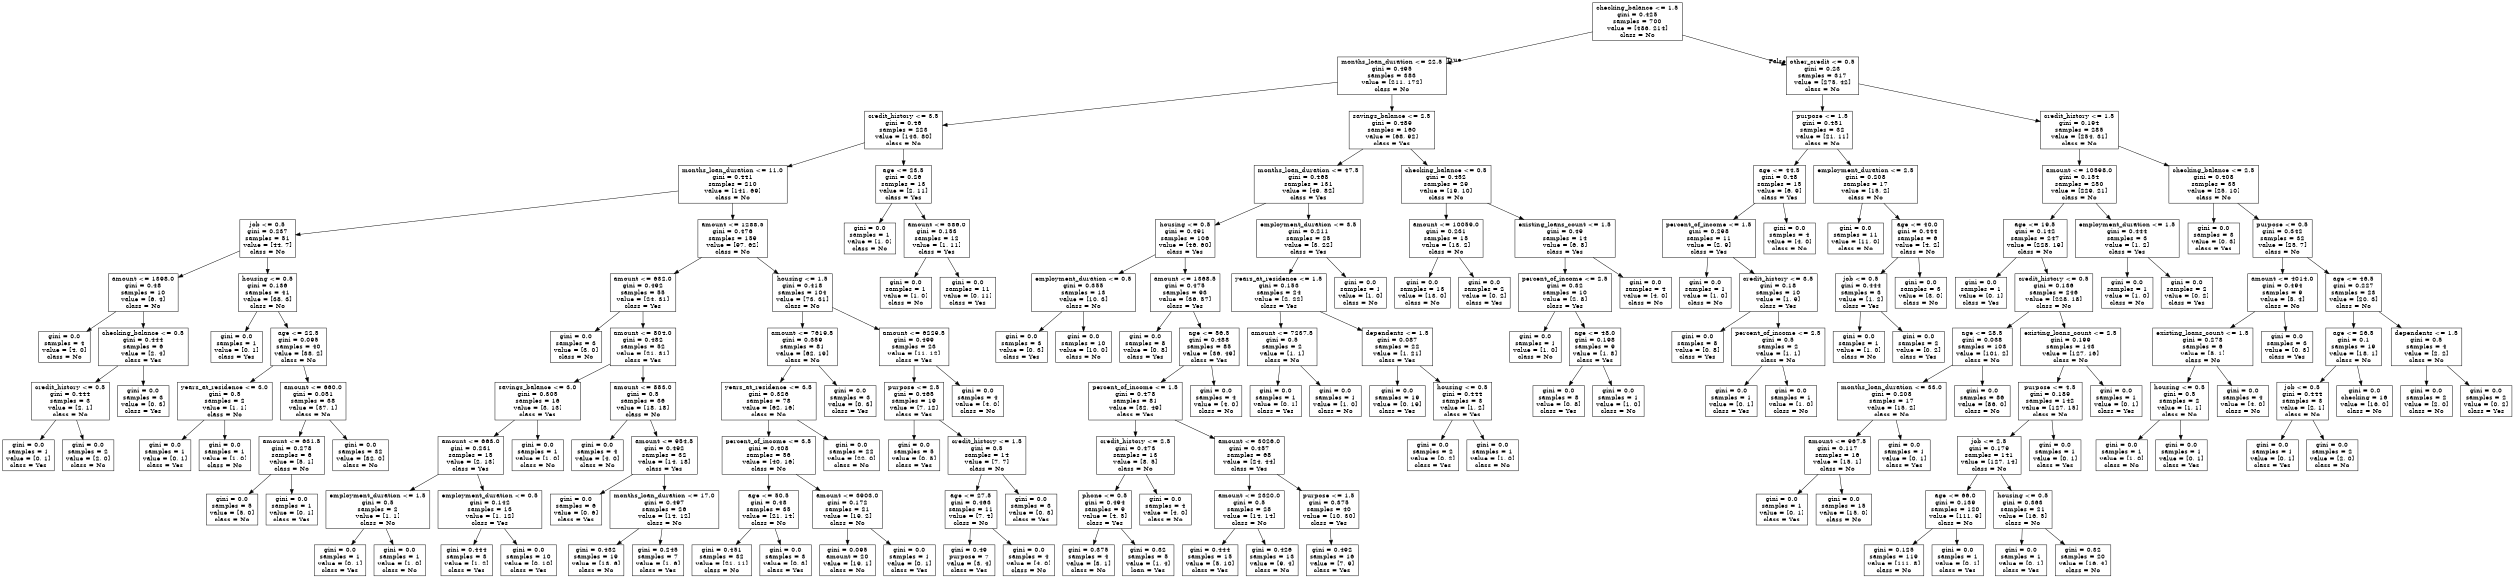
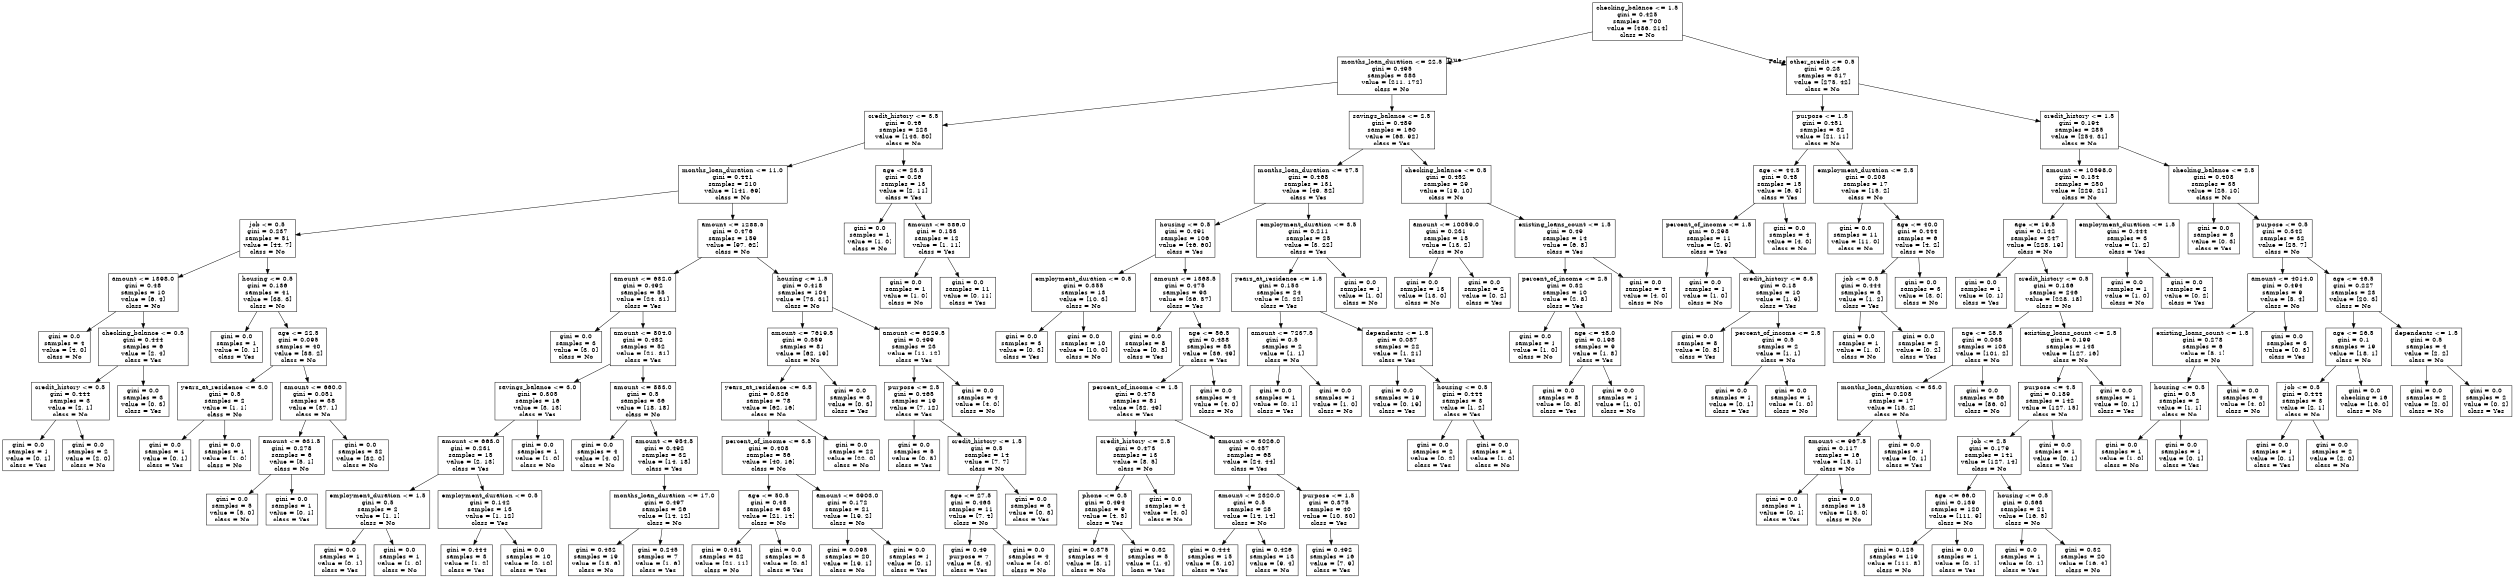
  digraph {
    node [shape=box]
    n1 [label="checking_balance <= 1.5\ngini = 0.425\nsamples = 700\nvalue = [486, 214]\nclass = No"]
    n2 [label="months_loan_duration <= 22.5\ngini = 0.495\nsamples = 383\nvalue = [211, 172]\nclass = No"]
    n3 [label="other_credit <= 0.5\ngini = 0.23\nsamples = 317\nvalue = [275, 42]\nclass = No"]
    n4 [label="credit_history <= 3.5\ngini = 0.46\nsamples = 223\nvalue = [143, 80]\nclass = No"]
    n5 [label="savings_balance <= 2.5\ngini = 0.489\nsamples = 160\nvalue = [68, 92]\nclass = Yes"]
    n6 [label="purpose <= 1.5\ngini = 0.451\nsamples = 32\nvalue = [21, 11]\nclass = No"]
    n7 [label="credit_history <= 1.5\ngini = 0.194\nsamples = 285\nvalue = [254, 31]\nclass = No"]
    n8 [label="months_loan_duration <= 11.0\ngini = 0.441\nsamples = 210\nvalue = [141, 69]\nclass = No"]
    n9 [label="age <= 23.5\ngini = 0.26\nsamples = 13\nvalue = [2, 11]\nclass = Yes"]
    n10 [label="months_loan_duration <= 47.5\ngini = 0.468\nsamples = 131\nvalue = [49, 82]\nclass = Yes"]
    n11 [label="checking_balance <= 0.5\ngini = 0.452\nsamples = 29\nvalue = [19, 10]\nclass = No"]
    n12 [label="job <= 0.5\ngini = 0.237\nsamples = 51\nvalue = [44, 7]\nclass = No"]
    n13 [label="amount <= 1288.5\ngini = 0.476\nsamples = 159\nvalue = [97, 62]\nclass = No"]
    n14 [label="gini = 0.0\nsamples = 1\nvalue = [1, 0]\nclass = No"]
    n15 [label="amount <= 386.0\ngini = 0.153\nsamples = 12\nvalue = [1, 11]\nclass = Yes"]
    n16 [label="amount <= 1398.0\ngini = 0.48\nsamples = 10\nvalue = [6, 4]\nclass = No"]
    n17 [label="housing <= 0.5\ngini = 0.136\nsamples = 41\nvalue = [38, 3]\nclass = No"]
    n18 [label="amount <= 632.0\ngini = 0.492\nsamples = 55\nvalue = [24, 31]\nclass = Yes"]
    n19 [label="housing <= 1.5\ngini = 0.418\nsamples = 104\nvalue = [73, 31]\nclass = No"]
    n20 [label="gini = 0.0\nsamples = 4\nvalue = [4, 0]\nclass = No"]
    n21 [label="checking_balance <= 0.5\ngini = 0.444\nsamples = 6\nvalue = [2, 4]\nclass = Yes"]
    n22 [label="gini = 0.0\nsamples = 1\nvalue = [0, 1]\nclass = Yes"]
    n23 [label="age <= 22.5\ngini = 0.095\nsamples = 40\nvalue = [38, 2]\nclass = No"]
    n24 [label="credit_history <= 0.5\ngini = 0.444\nsamples = 3\nvalue = [2, 1]\nclass = No"]
    n25 [label="gini = 0.0\nsamples = 3\nvalue = [0, 3]\nclass = Yes"]
    n26 [label="gini = 0.0\nsamples = 1\nvalue = [0, 1]\nclass = Yes"]
    n27 [label="gini = 0.0\nsamples = 2\nvalue = [2, 0]\nclass = No"]
    n28 [label="years_at_residence <= 3.0\ngini = 0.5\nsamples = 2\nvalue = [1, 1]\nclass = No"]
    n29 [label="amount <= 660.0\ngini = 0.051\nsamples = 38\nvalue = [37, 1]\nclass = No"]
    n30 [label="gini = 0.0\nsamples = 1\nvalue = [0, 1]\nclass = Yes"]
    n31 [label="gini = 0.0\nsamples = 1\nvalue = [1, 0]\nclass = No"]
    n32 [label="amount <= 631.5\ngini = 0.278\nsamples = 6\nvalue = [5, 1]\nclass = No"]
    n33 [label="gini = 0.0\nsamples = 32\nvalue = [32, 0]\nclass = No"]
    n34 [label="gini = 0.0\nsamples = 5\nvalue = [5, 0]\nclass = No"]
    n35 [label="gini = 0.0\nsamples = 1\nvalue = [0, 1]\nclass = Yes"]
    n36 [label="gini = 0.0\nsamples = 3\nvalue = [3, 0]\nclass = No"]
    n37 [label="amount <= 804.0\ngini = 0.482\nsamples = 52\nvalue = [21, 31]\nclass = Yes"]
    n38 [label="amount <= 7619.5\ngini = 0.359\nsamples = 81\nvalue = [62, 19]\nclass = No"]
    n39 [label="amount <= 6229.5\ngini = 0.499\nsamples = 23\nvalue = [11, 12]\nclass = Yes"]
    n40 [label="savings_balance <= 3.0\ngini = 0.305\nsamples = 16\nvalue = [3, 13]\nclass = Yes"]
    n41 [label="amount <= 883.0\ngini = 0.5\nsamples = 36\nvalue = [18, 18]\nclass = No"]
    n42 [label="amount <= 663.0\ngini = 0.231\nsamples = 15\nvalue = [2, 13]\nclass = Yes"]
    n43 [label="gini = 0.0\nsamples = 1\nvalue = [1, 0]\nclass = No"]
    n44 [label="gini = 0.0\nsamples = 4\nvalue = [4, 0]\nclass = No"]
    n45 [label="amount <= 954.5\ngini = 0.492\nsamples = 32\nvalue = [14, 18]\nclass = Yes"]
    n46 [label="employment_duration <= 1.5\ngini = 0.5\nsamples = 2\nvalue = [1, 1]\nclass = No"]
    n47 [label="employment_duration <= 0.5\ngini = 0.142\nsamples = 13\nvalue = [1, 12]\nclass = Yes"]
    n48 [label="gini = 0.0\nsamples = 1\nvalue = [0, 1]\nclass = Yes"]
    n49 [label="gini = 0.0\nsamples = 1\nvalue = [1, 0]\nclass = No"]
    n50 [label="gini = 0.444\nsamples = 3\nvalue = [1, 2]\nclass = Yes"]
    n51 [label="gini = 0.0\nsamples = 10\nvalue = [0, 10]\nclass = Yes"]
-   n52 [label="gini = 0.0\nsamples = 6\nvalue = [0, 6]\nclass = Yes"]
    n53 [label="months_loan_duration <= 17.0\ngini = 0.497\nsamples = 26\nvalue = [14, 12]\nclass = No"]
    n54 [label="gini = 0.432\nsamples = 19\nvalue = [13, 6]\nclass = No"]
    n55 [label="gini = 0.245\nsamples = 7\nvalue = [1, 6]\nclass = Yes"]
    n56 [label="years_at_residence <= 3.5\ngini = 0.326\nsamples = 78\nvalue = [62, 16]\nclass = No"]
    n57 [label="gini = 0.0\nsamples = 3\nvalue = [0, 3]\nclass = Yes"]
    n58 [label="purpose <= 2.5\ngini = 0.465\nsamples = 19\nvalue = [7, 12]\nclass = Yes"]
    n59 [label="gini = 0.0\nsamples = 4\nvalue = [4, 0]\nclass = No"]
    n60 [label="percent_of_income <= 3.5\ngini = 0.408\nsamples = 56\nvalue = [40, 16]\nclass = No"]
    n61 [label="gini = 0.0\nsamples = 22\nvalue = [22, 0]\nclass = No"]
    n62 [label="age <= 50.5\ngini = 0.48\nsamples = 35\nvalue = [21, 14]\nclass = No"]
    n63 [label="amount <= 3903.0\ngini = 0.172\nsamples = 21\nvalue = [19, 2]\nclass = No"]
    n64 [label="gini = 0.451\nsamples = 32\nvalue = [21, 11]\nclass = No"]
    n65 [label="gini = 0.0\nsamples = 3\nvalue = [0, 3]\nclass = Yes"]
-   n66 [label="gini = 0.095\namount = 20\nvalue = [19, 1]\nclass = No"]
+   n66 [label="gini = 0.095\nsamples = 20\nvalue = [19, 1]\nclass = No"]
    n67 [label="gini = 0.0\nsamples = 1\nvalue = [0, 1]\nclass = Yes"]
    n68 [label="gini = 0.0\nsamples = 5\nvalue = [0, 5]\nclass = Yes"]
    n69 [label="credit_history <= 1.5\ngini = 0.5\nsamples = 14\nvalue = [7, 7]\nclass = No"]
    n70 [label="age <= 27.5\ngini = 0.463\nsamples = 11\nvalue = [7, 4]\nclass = No"]
    n71 [label="gini = 0.0\nsamples = 3\nvalue = [0, 3]\nclass = Yes"]
    n72 [label="gini = 0.49\npurpose = 7\nvalue = [3, 4]\nclass = Yes"]
    n73 [label="gini = 0.0\nsamples = 4\nvalue = [4, 0]\nclass = No"]
    n74 [label="gini = 0.0\nsamples = 1\nvalue = [1, 0]\nclass = No"]
    n75 [label="gini = 0.0\nsamples = 11\nvalue = [0, 11]\nclass = Yes"]
    n76 [label="housing <= 0.5\ngini = 0.491\nsamples = 106\nvalue = [46, 60]\nclass = Yes"]
    n77 [label="employment_duration <= 3.5\ngini = 0.211\nsamples = 25\nvalue = [3, 22]\nclass = Yes"]
    n78 [label="amount <= 10059.0\ngini = 0.231\nsamples = 15\nvalue = [13, 2]\nclass = No"]
    n79 [label="existing_loans_count <= 1.5\ngini = 0.49\nsamples = 14\nvalue = [6, 8]\nclass = Yes"]
    n80 [label="employment_duration <= 0.5\ngini = 0.355\nsamples = 13\nvalue = [10, 3]\nclass = No"]
    n81 [label="amount <= 1368.5\ngini = 0.475\nsamples = 93\nvalue = [36, 57]\nclass = Yes"]
    n82 [label="years_at_residence <= 1.5\ngini = 0.153\nsamples = 24\nvalue = [2, 22]\nclass = Yes"]
    n83 [label="gini = 0.0\nsamples = 1\nvalue = [1, 0]\nclass = No"]
    n84 [label="gini = 0.0\nsamples = 3\nvalue = [0, 3]\nclass = Yes"]
    n85 [label="gini = 0.0\nsamples = 10\nvalue = [10, 0]\nclass = No"]
    n86 [label="gini = 0.0\nsamples = 8\nvalue = [0, 8]\nclass = Yes"]
    n87 [label="age <= 56.5\ngini = 0.488\nsamples = 85\nvalue = [36, 49]\nclass = Yes"]
    n88 [label="percent_of_income <= 1.5\ngini = 0.478\nsamples = 81\nvalue = [32, 49]\nclass = Yes"]
    n89 [label="gini = 0.0\nsamples = 4\nvalue = [4, 0]\nclass = No"]
    n90 [label="credit_history <= 2.5\ngini = 0.473\nsamples = 13\nvalue = [8, 5]\nclass = No"]
    n91 [label="amount <= 3026.0\ngini = 0.457\nsamples = 68\nvalue = [24, 44]\nclass = Yes"]
    n92 [label="phone <= 0.5\ngini = 0.494\nsamples = 9\nvalue = [4, 5]\nclass = Yes"]
    n93 [label="gini = 0.0\nsamples = 4\nvalue = [4, 0]\nclass = No"]
    n94 [label="amount <= 2320.0\ngini = 0.5\nsamples = 28\nvalue = [14, 14]\nclass = No"]
    n95 [label="purpose <= 1.5\ngini = 0.375\nsamples = 40\nvalue = [10, 30]\nclass = Yes"]
    n96 [label="gini = 0.375\nsamples = 4\nvalue = [3, 1]\nclass = No"]
    n97 [label="gini = 0.32\nsamples = 5\nvalue = [1, 4]\nloan = Yes"]
    n98 [label="gini = 0.444\nsamples = 15\nvalue = [5, 10]\nclass = Yes"]
    n99 [label="gini = 0.426\nsamples = 13\nvalue = [9, 4]\nclass = No"]
    n100 [label="gini = 0.492\nsamples = 16\nvalue = [7, 9]\nclass = Yes"]
    n101 [label="amount <= 7237.5\ngini = 0.5\nsamples = 2\nvalue = [1, 1]\nclass = No"]
    n102 [label="dependents <= 1.5\ngini = 0.087\nsamples = 22\nvalue = [1, 21]\nclass = Yes"]
    n103 [label="gini = 0.0\nsamples = 1\nvalue = [0, 1]\nclass = Yes"]
    n104 [label="gini = 0.0\nsamples = 1\nvalue = [1, 0]\nclass = No"]
    n105 [label="gini = 0.0\nsamples = 19\nvalue = [0, 19]\nclass = Yes"]
    n106 [label="housing <= 0.5\ngini = 0.444\nsamples = 3\nvalue = [1, 2]\nclass = Yes"]
    n107 [label="gini = 0.0\nsamples = 2\nvalue = [0, 2]\nclass = Yes"]
    n108 [label="gini = 0.0\nsamples = 1\nvalue = [1, 0]\nclass = No"]
    n109 [label="gini = 0.0\nsamples = 13\nvalue = [13, 0]\nclass = No"]
    n110 [label="gini = 0.0\nsamples = 2\nvalue = [0, 2]\nclass = Yes"]
    n111 [label="percent_of_income <= 2.5\ngini = 0.32\nsamples = 10\nvalue = [2, 8]\nclass = Yes"]
    n112 [label="gini = 0.0\nsamples = 4\nvalue = [4, 0]\nclass = No"]
    n113 [label="gini = 0.0\nsamples = 1\nvalue = [1, 0]\nclass = No"]
    n114 [label="age <= 48.0\ngini = 0.198\nsamples = 9\nvalue = [1, 8]\nclass = Yes"]
    n115 [label="gini = 0.0\nsamples = 8\nvalue = [0, 8]\nclass = Yes"]
    n116 [label="gini = 0.0\nsamples = 1\nvalue = [1, 0]\nclass = No"]
    n117 [label="age <= 44.5\ngini = 0.48\nsamples = 15\nvalue = [6, 9]\nclass = Yes"]
    n118 [label="employment_duration <= 2.5\ngini = 0.208\nsamples = 17\nvalue = [15, 2]\nclass = No"]
    n119 [label="amount <= 10598.0\ngini = 0.154\nsamples = 250\nvalue = [229, 21]\nclass = No"]
    n120 [label="checking_balance <= 2.5\ngini = 0.408\nsamples = 35\nvalue = [25, 10]\nclass = No"]
    n121 [label="percent_of_income <= 1.5\ngini = 0.298\nsamples = 11\nvalue = [2, 9]\nclass = Yes"]
    n122 [label="gini = 0.0\nsamples = 4\nvalue = [4, 0]\nclass = No"]
    n123 [label="gini = 0.0\nsamples = 11\nvalue = [11, 0]\nclass = No"]
    n124 [label="age <= 40.0\ngini = 0.444\nsamples = 6\nvalue = [4, 2]\nclass = No"]
    n125 [label="gini = 0.0\nsamples = 1\nvalue = [1, 0]\nclass = No"]
    n126 [label="credit_history <= 3.5\ngini = 0.18\nsamples = 10\nvalue = [1, 9]\nclass = Yes"]
    n127 [label="gini = 0.0\nsamples = 8\nvalue = [0, 8]\nclass = Yes"]
    n128 [label="percent_of_income <= 2.5\ngini = 0.5\nsamples = 2\nvalue = [1, 1]\nclass = No"]
    n129 [label="gini = 0.0\nsamples = 1\nvalue = [0, 1]\nclass = Yes"]
    n130 [label="gini = 0.0\nsamples = 1\nvalue = [1, 0]\nclass = No"]
    n131 [label="job <= 0.5\ngini = 0.444\nsamples = 3\nvalue = [1, 2]\nclass = Yes"]
    n132 [label="gini = 0.0\nsamples = 3\nvalue = [3, 0]\nclass = No"]
    n133 [label="gini = 0.0\nsamples = 1\nvalue = [1, 0]\nclass = No"]
    n134 [label="gini = 0.0\nsamples = 2\nvalue = [0, 2]\nclass = Yes"]
    n135 [label="age <= 19.5\ngini = 0.142\nsamples = 247\nvalue = [228, 19]\nclass = No"]
    n136 [label="employment_duration <= 1.5\ngini = 0.444\nsamples = 3\nvalue = [1, 2]\nclass = Yes"]
    n137 [label="gini = 0.0\nsamples = 3\nvalue = [0, 3]\nclass = Yes"]
    n138 [label="purpose <= 0.5\ngini = 0.342\nsamples = 32\nvalue = [25, 7]\nclass = No"]
    n139 [label="gini = 0.0\nsamples = 1\nvalue = [0, 1]\nclass = Yes"]
    n140 [label="credit_history <= 0.5\ngini = 0.136\nsamples = 246\nvalue = [228, 18]\nclass = No"]
    n141 [label="gini = 0.0\nsamples = 1\nvalue = [1, 0]\nclass = No"]
    n142 [label="gini = 0.0\nsamples = 2\nvalue = [0, 2]\nclass = Yes"]
    n143 [label="age <= 28.5\ngini = 0.038\nsamples = 103\nvalue = [101, 2]\nclass = No"]
    n144 [label="existing_loans_count <= 2.5\ngini = 0.199\nsamples = 143\nvalue = [127, 16]\nclass = No"]
    n145 [label="months_loan_duration <= 33.0\ngini = 0.208\nsamples = 17\nvalue = [15, 2]\nclass = No"]
    n146 [label="gini = 0.0\nsamples = 86\nvalue = [86, 0]\nclass = No"]
    n147 [label="purpose <= 4.5\ngini = 0.189\nsamples = 142\nvalue = [127, 15]\nclass = No"]
    n148 [label="gini = 0.0\nsamples = 1\nvalue = [0, 1]\nclass = Yes"]
    n149 [label="amount <= 967.5\ngini = 0.117\nsamples = 16\nvalue = [15, 1]\nclass = No"]
    n150 [label="gini = 0.0\nsamples = 1\nvalue = [0, 1]\nclass = Yes"]
    n151 [label="gini = 0.0\nsamples = 1\nvalue = [0, 1]\nclass = Yes"]
    n152 [label="gini = 0.0\nsamples = 15\nvalue = [15, 0]\nclass = No"]
    n153 [label="job <= 2.5\ngini = 0.179\nsamples = 141\nvalue = [127, 14]\nclass = No"]
    n154 [label="gini = 0.0\nsamples = 1\nvalue = [0, 1]\nclass = Yes"]
    n155 [label="age <= 66.0\ngini = 0.139\nsamples = 120\nvalue = [111, 9]\nclass = No"]
    n156 [label="housing <= 0.5\ngini = 0.363\nsamples = 21\nvalue = [16, 5]\nclass = No"]
    n157 [label="gini = 0.125\nsamples = 119\nvalue = [111, 8]\nclass = No"]
    n158 [label="gini = 0.0\nsamples = 1\nvalue = [0, 1]\nclass = Yes"]
    n159 [label="gini = 0.0\nsamples = 1\nvalue = [0, 1]\nclass = Yes"]
    n160 [label="gini = 0.32\nsamples = 20\nvalue = [16, 4]\nclass = No"]
    n161 [label="amount <= 4014.0\ngini = 0.494\nsamples = 9\nvalue = [5, 4]\nclass = No"]
    n162 [label="age <= 46.5\ngini = 0.227\nsamples = 23\nvalue = [20, 3]\nclass = No"]
    n163 [label="existing_loans_count <= 1.5\ngini = 0.278\nsamples = 6\nvalue = [5, 1]\nclass = No"]
    n164 [label="gini = 0.0\nsamples = 3\nvalue = [0, 3]\nclass = Yes"]
    n165 [label="age <= 26.5\ngini = 0.1\nsamples = 19\nvalue = [18, 1]\nclass = No"]
    n166 [label="dependents <= 1.5\ngini = 0.5\nsamples = 4\nvalue = [2, 2]\nclass = No"]
    n167 [label="housing <= 0.5\ngini = 0.5\nsamples = 2\nvalue = [1, 1]\nclass = No"]
    n168 [label="gini = 0.0\nsamples = 4\nvalue = [4, 0]\nclass = No"]
    n169 [label="gini = 0.0\nsamples = 1\nvalue = [1, 0]\nclass = No"]
    n170 [label="gini = 0.0\nsamples = 1\nvalue = [0, 1]\nclass = Yes"]
    n171 [label="job <= 0.5\ngini = 0.444\nsamples = 3\nvalue = [2, 1]\nclass = No"]
    n172 [label="gini = 0.0\nchecking = 16\nvalue = [16, 0]\nclass = No"]
    n173 [label="gini = 0.0\nsamples = 2\nvalue = [2, 0]\nclass = No"]
    n174 [label="gini = 0.0\nsamples = 2\nvalue = [0, 2]\nclass = Yes"]
    n175 [label="gini = 0.0\nsamples = 1\nvalue = [0, 1]\nclass = Yes"]
    n176 [label="gini = 0.0\nsamples = 2\nvalue = [2, 0]\nclass = No"]
    n1 -> n2 [headlabel=True labelangle=45 labeldistance=2.5]
    n1 -> n3 [headlabel=False labelangle=-45 labeldistance=2.5]
    n2 -> n4
    n2 -> n5
    n3 -> n6
    n3 -> n7
    n4 -> n8
    n4 -> n9
    n5 -> n10
    n5 -> n11
    n6 -> n117
    n6 -> n118
    n7 -> n119
    n7 -> n120
    n8 -> n12
    n8 -> n13
    n9 -> n14
    n9 -> n15
    n10 -> n76
    n10 -> n77
    n11 -> n78
    n11 -> n79
    n12 -> n16
    n12 -> n17
    n13 -> n18
    n13 -> n19
    n15 -> n74
    n15 -> n75
    n16 -> n20
    n16 -> n21
    n17 -> n22
    n17 -> n23
    n18 -> n36
    n18 -> n37
    n19 -> n38
    n19 -> n39
    n21 -> n24
    n21 -> n25
    n23 -> n28
    n23 -> n29
    n24 -> n26
    n24 -> n27
    n28 -> n30
    n28 -> n31
    n29 -> n32
    n29 -> n33
    n32 -> n34
    n32 -> n35
    n37 -> n40
    n37 -> n41
    n38 -> n56
    n38 -> n57
    n39 -> n58
    n39 -> n59
    n40 -> n42
    n40 -> n43
    n41 -> n44
    n41 -> n45
    n42 -> n46
    n42 -> n47
-   n45 -> n52
    n45 -> n53
    n46 -> n48
    n46 -> n49
    n47 -> n50
    n47 -> n51
    n53 -> n54
    n53 -> n55
    n56 -> n60
    n56 -> n61
    n58 -> n68
    n58 -> n69
    n60 -> n62
    n60 -> n63
    n62 -> n64
    n62 -> n65
    n63 -> n66
    n63 -> n67
    n69 -> n70
    n69 -> n71
    n70 -> n72
    n70 -> n73
    n76 -> n80
    n76 -> n81
    n77 -> n82
    n77 -> n83
    n78 -> n109
    n78 -> n110
    n79 -> n111
    n79 -> n112
    n80 -> n84
    n80 -> n85
    n81 -> n86
    n81 -> n87
    n82 -> n101
    n82 -> n102
    n87 -> n88
    n87 -> n89
    n88 -> n90
    n88 -> n91
    n90 -> n92
    n90 -> n93
    n91 -> n94
    n91 -> n95
    n92 -> n96
    n92 -> n97
    n94 -> n98
    n94 -> n99
    n95 -> n100
    n101 -> n103
    n101 -> n104
    n102 -> n105
    n102 -> n106
    n106 -> n107
    n106 -> n108
    n111 -> n113
    n111 -> n114
    n114 -> n115
    n114 -> n116
    n117 -> n121
    n117 -> n122
    n118 -> n123
    n118 -> n124
    n119 -> n135
    n119 -> n136
    n120 -> n137
    n120 -> n138
    n121 -> n125
    n121 -> n126
    n124 -> n131
    n124 -> n132
    n126 -> n127
    n126 -> n128
    n128 -> n129
    n128 -> n130
    n131 -> n133
    n131 -> n134
    n135 -> n139
    n135 -> n140
    n136 -> n141
    n136 -> n142
    n138 -> n161
    n138 -> n162
    n140 -> n143
    n140 -> n144
    n143 -> n145
    n143 -> n146
    n144 -> n147
    n144 -> n148
    n145 -> n149
    n145 -> n150
    n147 -> n153
    n147 -> n154
    n149 -> n151
    n149 -> n152
    n153 -> n155
    n153 -> n156
    n155 -> n157
    n155 -> n158
    n156 -> n159
    n156 -> n160
    n161 -> n163
    n161 -> n164
    n162 -> n165
    n162 -> n166
    n163 -> n167
    n163 -> n168
    n165 -> n171
    n165 -> n172
    n166 -> n173
    n166 -> n174
    n167 -> n169
    n167 -> n170
    n171 -> n175
    n171 -> n176
  }
